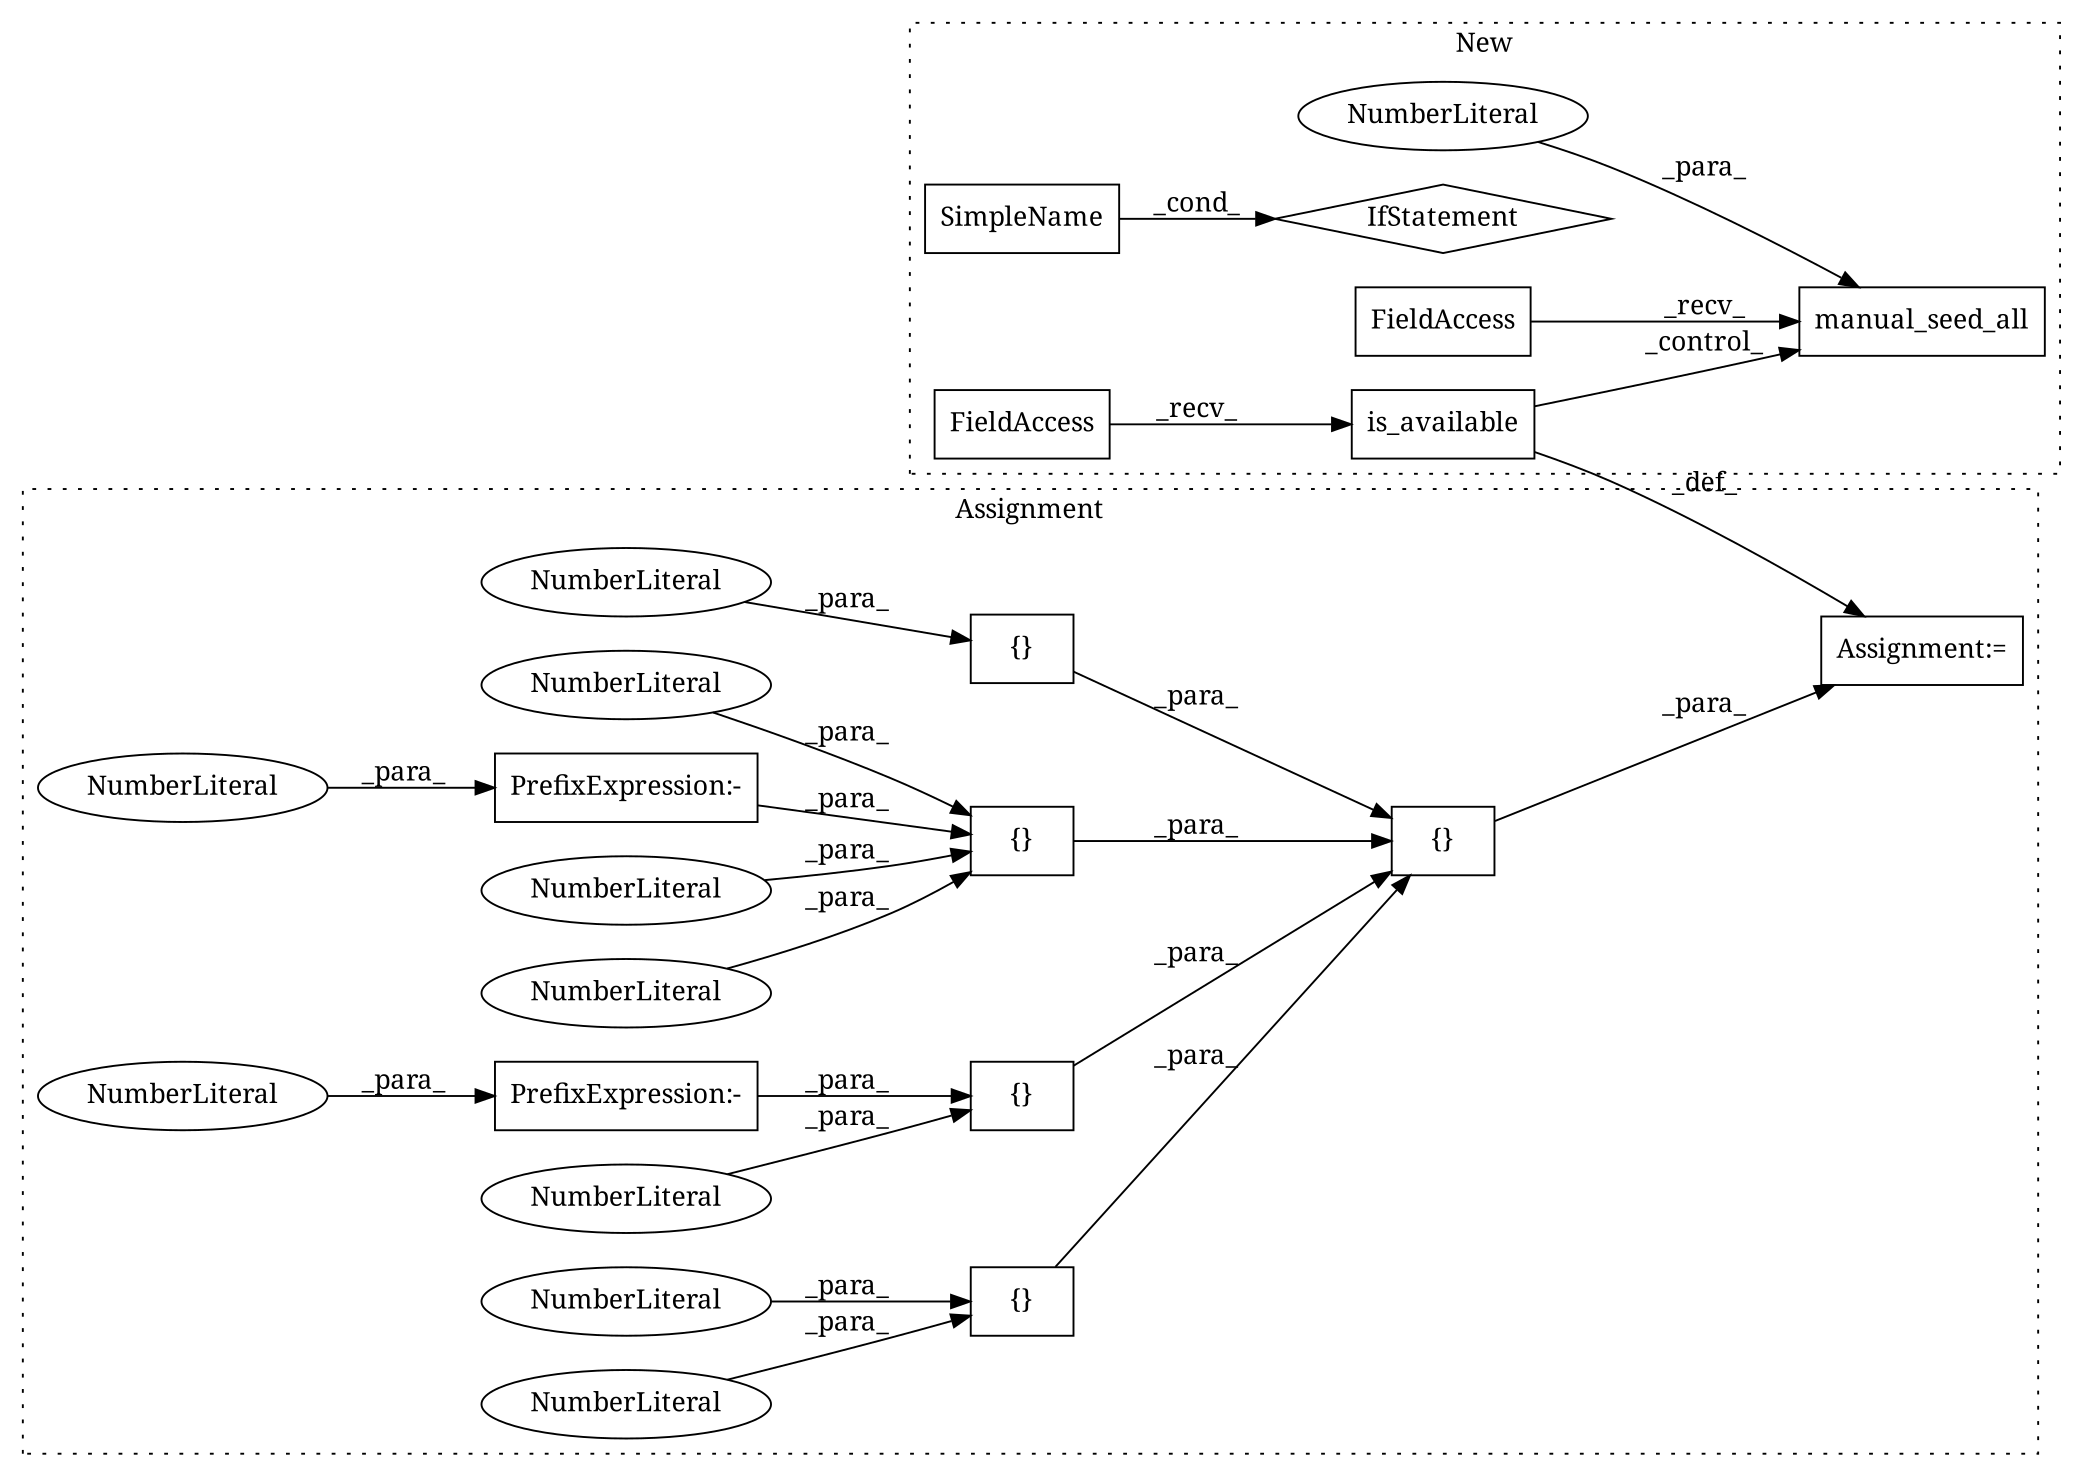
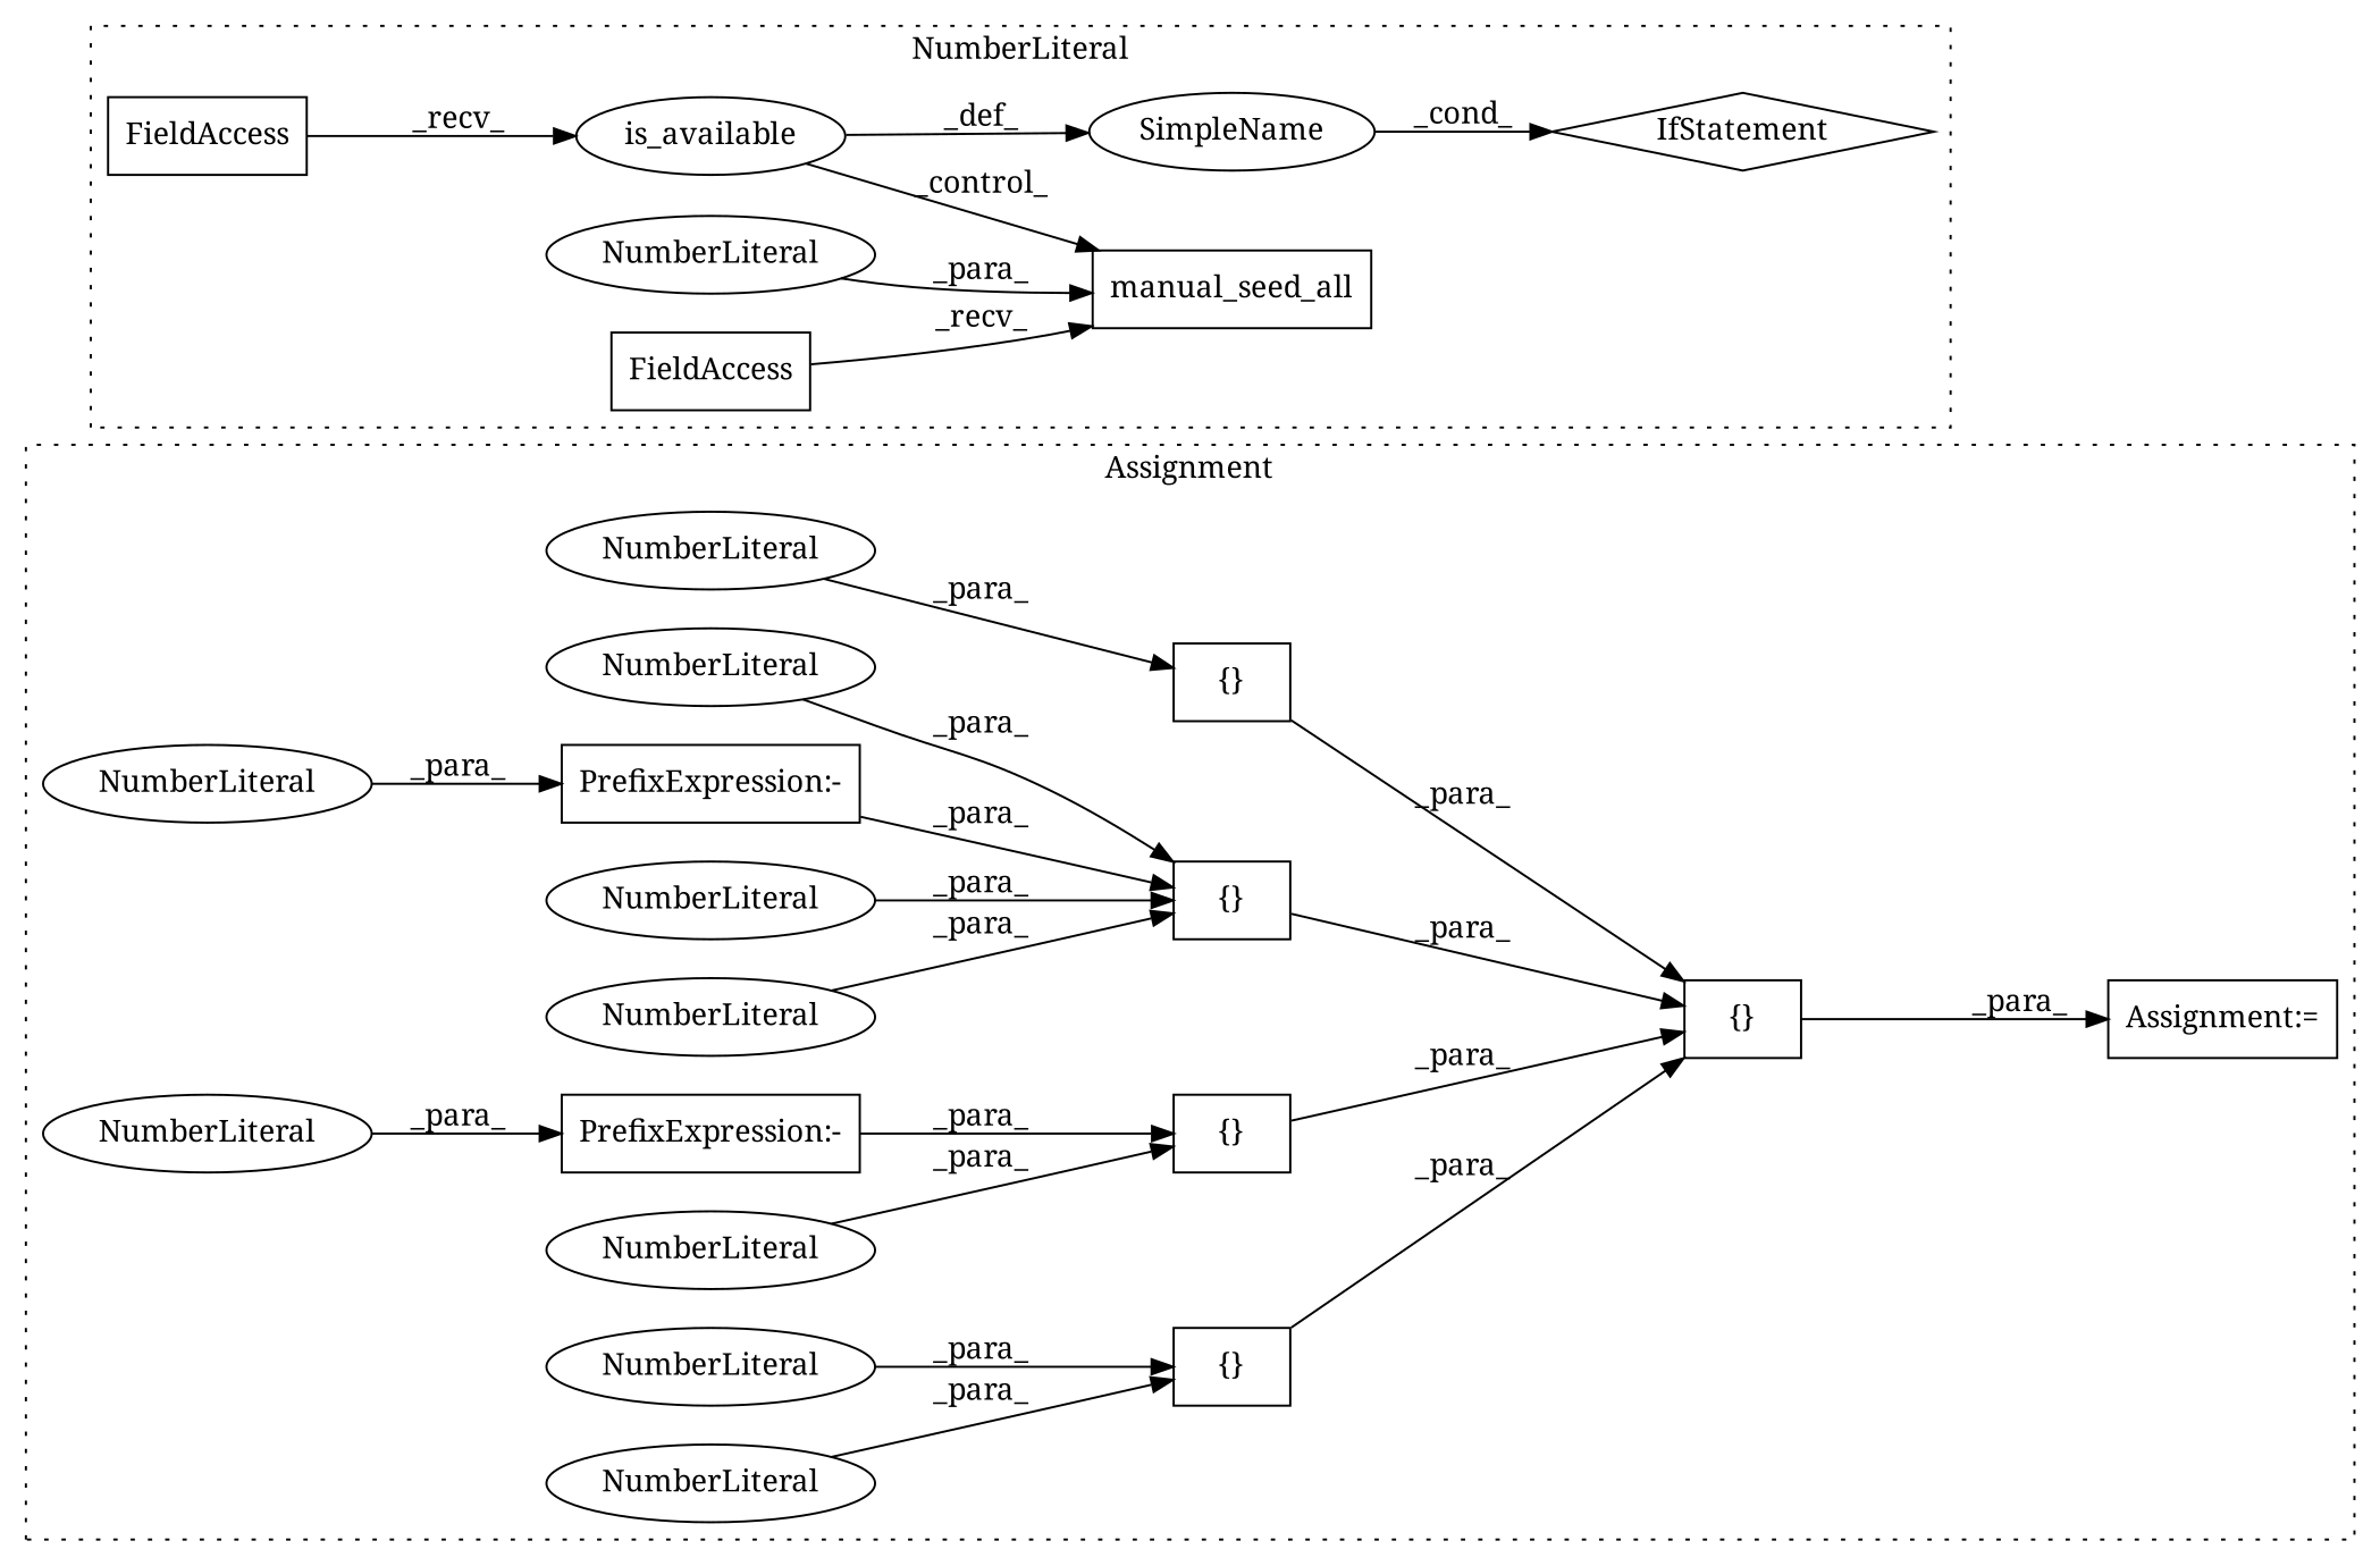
  digraph {
    fontname="Noto Serif"
    rankdir=LR
    node [a=34 fontname="Noto Serif" l="1,1" shape=box]
    edge [fontname="Noto Serif"]
    n1 [a=4 label="{}" s="669,704"]
    n2 [a=7 l=1 label="Assignment:=" s=582]
    n3 [a=4 label="{}" s="597,632"]
    n4 [l=5 label=NumberLiteral s=691 shape=ellipse]
    n5 [a=4 label="{}" s="634,667"]
    n6 [l=3 label=NumberLiteral s=642 shape=ellipse]
    n7 [l=6 label=NumberLiteral s=677 shape=ellipse]
    n8 [l=6 label=NumberLiteral s=626 shape=ellipse]
    n9 [a=4 label="{}" s="596,777"]
    n10 [l=6 label=NumberLiteral s=684 shape=ellipse]
    n11 [a=4 label="{}" s="706,738"]
    n12 [l=5 label=NumberLiteral s=727 shape=ellipse]
    n13 [l=5 label=NumberLiteral s=721 shape=ellipse]
    n14 [a=38 l=1 label="PrefixExpression:-" s=697]
    n15 [l=6 label=NumberLiteral s=698 shape=ellipse]
    n16 [a=38 l=1 label="PrefixExpression:-" s=612]
    n17 [l=5 label=NumberLiteral s=613 shape=ellipse]
-   n18 [a=32 l=14 label=is_available s=768]
+   n18 [a=32 l=14 label=is_available s=768 shape=ellipse]
    n19 [a=22 l=10 label=FieldAccess s=757]
    n20 [a=25 l="4,2" label=IfStatement s="753,782" shape=diamond]
-   n21 [a=42 label=SimpleName l=""]
+   n21 [a=42 label=SimpleName shape=ellipse l=""]
    n22 [a=32 l="16,1" label=manual_seed_all s="805,822"]
    n23 [l=1 label=NumberLiteral s=821 shape=ellipse]
    n24 [a=22 l=10 label=FieldAccess s=794]
    subgraph cluster_1 {
      label=Assignment
      style=dotted
      n1
      n2
      n3
      n4
      n5
      n6
      n7
      n8
      n9
      n10
      n11
      n12
      n13
      n14
      n15
      n16
      n17
    }
    subgraph cluster_2 {
-     label=New
+     label=NumberLiteral
      style=dotted
      n18
      n19
      n20
      n21
      n22
      n23
      n24
    }
    n1 -> n9 [label=_para_]
    n3 -> n9 [label=_para_]
    n4 -> n1 [label=_para_]
    n5 -> n9 [label=_para_]
    n6 -> n5 [label=_para_]
    n7 -> n1 [label=_para_]
    n8 -> n3 [label=_para_]
    n9 -> n2 [label=_para_]
    n10 -> n1 [label=_para_]
    n11 -> n9 [label=_para_]
    n12 -> n11 [label=_para_]
    n13 -> n11 [label=_para_]
    n14 -> n1 [label=_para_]
    n15 -> n14 [label=_para_]
    n16 -> n3 [label=_para_]
    n17 -> n16 [label=_para_]
-   n18 -> n2 [label=_def_]
+   n18 -> n21 [label=_def_]
    n18 -> n22 [label=_control_]
    n19 -> n18 [label=_recv_]
    n21 -> n20 [label=_cond_]
    n23 -> n22 [label=_para_]
    n24 -> n22 [label=_recv_]
  }
